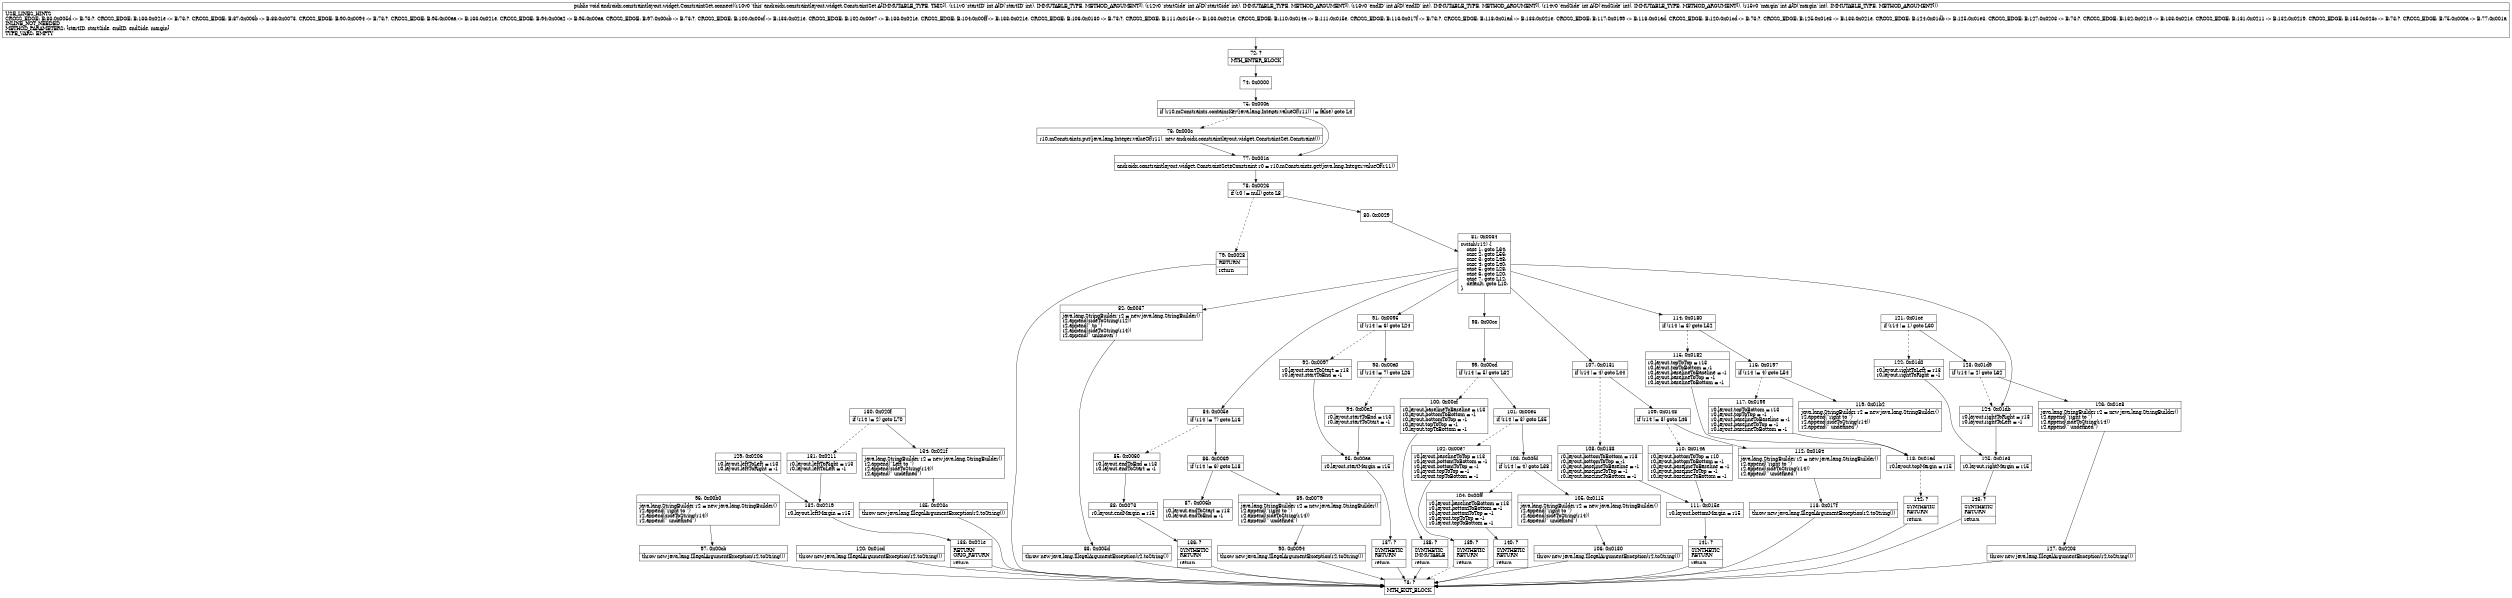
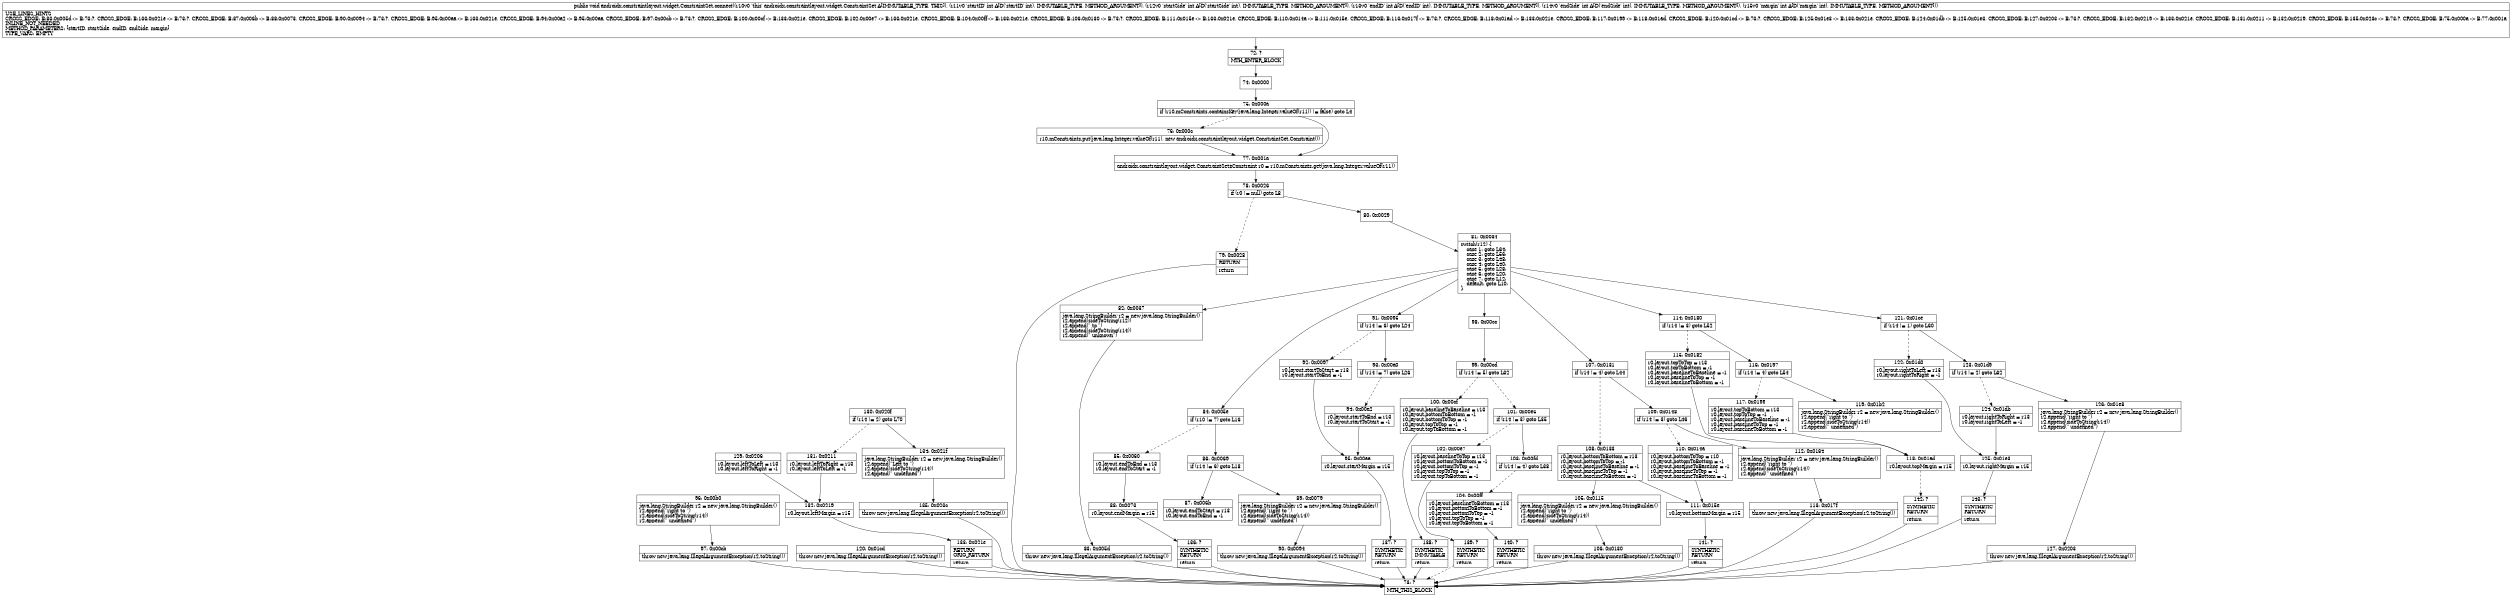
  digraph {
    node [shape=record]
    n1 [label="{72\:\ ?|MTH_ENTER_BLOCK\l}"]
    n2 [label="{74\:\ 0x0000}"]
    n3 [label="{75\:\ 0x000a|if (r10.mConstraints.containsKey(java.lang.Integer.valueOf(r11)) != false) goto L4\l}"]
    n4 [label="{76\:\ 0x000c|r10.mConstraints.put(java.lang.Integer.valueOf(r11), new androidx.constraintlayout.widget.ConstraintSet.Constraint())\l}"]
    n5 [label="{77\:\ 0x001a|androidx.constraintlayout.widget.ConstraintSet$Constraint r0 = r10.mConstraints.get(java.lang.Integer.valueOf(r11))\l}"]
    n6 [label="{78\:\ 0x0026|if (r0 != null) goto L8\l}"]
    n7 [label="{79\:\ 0x0028|RETURN\l|return\l}"]
    n8 [label="{80\:\ 0x0029}"]
-   n9 [label="{73\:\ ?|MTH_EXIT_BLOCK\l}"]
+   n9 [label="{73\:\ ?|MTH_THIS_BLOCK\l}"]
    n10 [label="{81\:\ 0x0034|switch(r12) \{\l    case 1: goto L64;\l    case 2: goto L56;\l    case 3: goto L48;\l    case 4: goto L40;\l    case 5: goto L28;\l    case 6: goto L20;\l    case 7: goto L12;\l    default: goto L10;\l\}\l}"]
    n11 [label="{82\:\ 0x0037|java.lang.StringBuilder r2 = new java.lang.StringBuilder()\lr2.append(sideToString(r12))\lr2.append(\" to \")\lr2.append(sideToString(r14))\lr2.append(\" unknown\")\l}"]
-   n12 [label="{84\:\ 0x005e|if (r14 != 7) goto L16\l}"]
+   n12 [label="{84\:\ 0x005e|if (r10 != 7) goto L16\l}"]
    n13 [label="{91\:\ 0x0095|if (r14 != 6) goto L24\l}"]
    n14 [label="{98\:\ 0x00cc}"]
    n15 [label="{107\:\ 0x0131|if (r14 != 4) goto L44\l}"]
    n16 [label="{114\:\ 0x0180|if (r14 != 3) goto L52\l}"]
    n17 [label="{121\:\ 0x01ce|if (r14 != 1) goto L60\l}"]
    n18 [label="{83\:\ 0x005d|throw new java.lang.IllegalArgumentException(r2.toString())\l}"]
    n19 [label="{85\:\ 0x0060|r0.layout.endToEnd = r13\lr0.layout.endToStart = \-1\l}"]
    n20 [label="{86\:\ 0x0069|if (r14 != 6) goto L18\l}"]
    n21 [label="{92\:\ 0x0097|r0.layout.startToStart = r13\lr0.layout.startToEnd = \-1\l}"]
    n22 [label="{93\:\ 0x00a0|if (r14 != 7) goto L26\l}"]
    n23 [label="{99\:\ 0x00cd|if (r14 != 5) goto L32\l}"]
    n24 [label="{108\:\ 0x0133|r0.layout.bottomToBottom = r13\lr0.layout.bottomToTop = \-1\lr0.layout.baselineToBaseline = \-1\lr0.layout.baselineToTop = \-1\lr0.layout.baselineToBottom = \-1\l}"]
    n25 [label="{109\:\ 0x0148|if (r14 != 3) goto L46\l}"]
    n26 [label="{115\:\ 0x0182|r0.layout.topToTop = r13\lr0.layout.topToBottom = \-1\lr0.layout.baselineToBaseline = \-1\lr0.layout.baselineToTop = \-1\lr0.layout.baselineToBottom = \-1\l}"]
    n27 [label="{116\:\ 0x0197|if (r14 != 4) goto L54\l}"]
    n28 [label="{122\:\ 0x01d0|r0.layout.rightToLeft = r13\lr0.layout.rightToRight = \-1\l}"]
    n29 [label="{123\:\ 0x01d9|if (r14 != 2) goto L62\l}"]
    n30 [label="{88\:\ 0x0073|r0.layout.endMargin = r15\l}"]
    n31 [label="{87\:\ 0x006b|r0.layout.endToStart = r13\lr0.layout.endToEnd = \-1\l}"]
    n32 [label="{89\:\ 0x0079|java.lang.StringBuilder r2 = new java.lang.StringBuilder()\lr2.append(\"right to \")\lr2.append(sideToString(r14))\lr2.append(\" undefined\")\l}"]
    n33 [label="{136\:\ ?|SYNTHETIC\lRETURN\l|return\l}"]
    n34 [label="{90\:\ 0x0094|throw new java.lang.IllegalArgumentException(r2.toString())\l}"]
    n35 [label="{95\:\ 0x00aa|r0.layout.startMargin = r15\l}"]
    n36 [label="{94\:\ 0x00a2|r0.layout.startToEnd = r13\lr0.layout.startToStart = \-1\l}"]
    n37 [label="{137\:\ ?|SYNTHETIC\lRETURN\l|return\l}"]
    n38 [label="{96\:\ 0x00b0|java.lang.StringBuilder r2 = new java.lang.StringBuilder()\lr2.append(\"right to \")\lr2.append(sideToString(r14))\lr2.append(\" undefined\")\l}"]
    n39 [label="{97\:\ 0x00cb|throw new java.lang.IllegalArgumentException(r2.toString())\l}"]
    n40 [label="{100\:\ 0x00cf|r0.layout.baselineToBaseline = r13\lr0.layout.bottomToBottom = \-1\lr0.layout.bottomToTop = \-1\lr0.layout.topToTop = \-1\lr0.layout.topToBottom = \-1\l}"]
    n41 [label="{101\:\ 0x00e5|if (r14 != 3) goto L35\l}"]
    n42 [label="{138\:\ ?|SYNTHETIC\lIMMUTABLE\l|return\l}"]
    n43 [label="{102\:\ 0x00e7|r0.layout.baselineToTop = r13\lr0.layout.bottomToBottom = \-1\lr0.layout.bottomToTop = \-1\lr0.layout.topToTop = \-1\lr0.layout.topToBottom = \-1\l}"]
    n44 [label="{103\:\ 0x00fd|if (r14 != 4) goto L38\l}"]
    n45 [label="{139\:\ ?|SYNTHETIC\lRETURN\l|return\l}"]
    n46 [label="{104\:\ 0x00ff|r0.layout.baselineToBottom = r13\lr0.layout.bottomToBottom = \-1\lr0.layout.bottomToTop = \-1\lr0.layout.topToTop = \-1\lr0.layout.topToBottom = \-1\l}"]
    n47 [label="{105\:\ 0x0115|java.lang.StringBuilder r2 = new java.lang.StringBuilder()\lr2.append(\"right to \")\lr2.append(sideToString(r14))\lr2.append(\" undefined\")\l}"]
    n48 [label="{140\:\ ?|SYNTHETIC\lRETURN\l|return\l}"]
    n49 [label="{106\:\ 0x0130|throw new java.lang.IllegalArgumentException(r2.toString())\l}"]
    n50 [label="{111\:\ 0x015e|r0.layout.bottomMargin = r15\l}"]
    n51 [label="{110\:\ 0x014a|r0.layout.bottomToTop = r10\lr0.layout.bottomToBottom = \-1\lr0.layout.baselineToBaseline = \-1\lr0.layout.baselineToTop = \-1\lr0.layout.baselineToBottom = \-1\l}"]
    n52 [label="{112\:\ 0x0164|java.lang.StringBuilder r2 = new java.lang.StringBuilder()\lr2.append(\"right to \")\lr2.append(sideToString(r14))\lr2.append(\" undefined\")\l}"]
    n53 [label="{141\:\ ?|SYNTHETIC\lRETURN\l|return\l}"]
    n54 [label="{113\:\ 0x017f|throw new java.lang.IllegalArgumentException(r2.toString())\l}"]
    n55 [label="{118\:\ 0x01ad|r0.layout.topMargin = r15\l}"]
    n56 [label="{117\:\ 0x0199|r0.layout.topToBottom = r13\lr0.layout.topToTop = \-1\lr0.layout.baselineToBaseline = \-1\lr0.layout.baselineToTop = \-1\lr0.layout.baselineToBottom = \-1\l}"]
    n57 [label="{119\:\ 0x01b2|java.lang.StringBuilder r2 = new java.lang.StringBuilder()\lr2.append(\"right to \")\lr2.append(sideToString(r14))\lr2.append(\" undefined\")\l}"]
    n58 [label="{142\:\ ?|SYNTHETIC\lRETURN\l|return\l}"]
    n59 [label="{120\:\ 0x01cd|throw new java.lang.IllegalArgumentException(r2.toString())\l}"]
    n60 [label="{125\:\ 0x01e3|r0.layout.rightMargin = r15\l}"]
    n61 [label="{124\:\ 0x01db|r0.layout.rightToRight = r13\lr0.layout.rightToLeft = \-1\l}"]
    n62 [label="{126\:\ 0x01e8|java.lang.StringBuilder r2 = new java.lang.StringBuilder()\lr2.append(\"right to \")\lr2.append(sideToString(r14))\lr2.append(\" undefined\")\l}"]
    n63 [label="{143\:\ ?|SYNTHETIC\lRETURN\l|return\l}"]
    n64 [label="{127\:\ 0x0203|throw new java.lang.IllegalArgumentException(r2.toString())\l}"]
    n65 [label="{129\:\ 0x0206|r0.layout.leftToLeft = r13\lr0.layout.leftToRight = \-1\l}"]
    n66 [label="{132\:\ 0x0219|r0.layout.leftMargin = r15\l}"]
    n67 [label="{130\:\ 0x020f|if (r14 != 2) goto L70\l}"]
    n68 [label="{131\:\ 0x0211|r0.layout.leftToRight = r13\lr0.layout.leftToLeft = \-1\l}"]
    n69 [label="{134\:\ 0x021f|java.lang.StringBuilder r2 = new java.lang.StringBuilder()\lr2.append(\"Left to \")\lr2.append(sideToString(r14))\lr2.append(\" undefined\")\l}"]
    n70 [label="{133\:\ 0x021e|RETURN\lORIG_RETURN\l|return\l}"]
    n71 [label="{135\:\ 0x023c|throw new java.lang.IllegalArgumentException(r2.toString())\l}"]
    n72 [label="{public void androidx.constraintlayout.widget.ConstraintSet.connect((r10v0 'this' androidx.constraintlayout.widget.ConstraintSet A[IMMUTABLE_TYPE, THIS]), (r11v0 'startID' int A[D('startID' int), IMMUTABLE_TYPE, METHOD_ARGUMENT]), (r12v0 'startSide' int A[D('startSide' int), IMMUTABLE_TYPE, METHOD_ARGUMENT]), (r13v0 'endID' int A[D('endID' int), IMMUTABLE_TYPE, METHOD_ARGUMENT]), (r14v0 'endSide' int A[D('endSide' int), IMMUTABLE_TYPE, METHOD_ARGUMENT]), (r15v0 'margin' int A[D('margin' int), IMMUTABLE_TYPE, METHOD_ARGUMENT]))  | USE_LINES_HINTS\lCROSS_EDGE: B:83:0x005d \-\> B:73:?, CROSS_EDGE: B:133:0x021e \-\> B:73:?, CROSS_EDGE: B:87:0x006b \-\> B:88:0x0073, CROSS_EDGE: B:90:0x0094 \-\> B:73:?, CROSS_EDGE: B:95:0x00aa \-\> B:133:0x021e, CROSS_EDGE: B:94:0x00a2 \-\> B:95:0x00aa, CROSS_EDGE: B:97:0x00cb \-\> B:73:?, CROSS_EDGE: B:100:0x00cf \-\> B:133:0x021e, CROSS_EDGE: B:102:0x00e7 \-\> B:133:0x021e, CROSS_EDGE: B:104:0x00ff \-\> B:133:0x021e, CROSS_EDGE: B:106:0x0130 \-\> B:73:?, CROSS_EDGE: B:111:0x015e \-\> B:133:0x021e, CROSS_EDGE: B:110:0x014a \-\> B:111:0x015e, CROSS_EDGE: B:113:0x017f \-\> B:73:?, CROSS_EDGE: B:118:0x01ad \-\> B:133:0x021e, CROSS_EDGE: B:117:0x0199 \-\> B:118:0x01ad, CROSS_EDGE: B:120:0x01cd \-\> B:73:?, CROSS_EDGE: B:125:0x01e3 \-\> B:133:0x021e, CROSS_EDGE: B:124:0x01db \-\> B:125:0x01e3, CROSS_EDGE: B:127:0x0203 \-\> B:73:?, CROSS_EDGE: B:132:0x0219 \-\> B:133:0x021e, CROSS_EDGE: B:131:0x0211 \-\> B:132:0x0219, CROSS_EDGE: B:135:0x023c \-\> B:73:?, CROSS_EDGE: B:75:0x000a \-\> B:77:0x001a\lINLINE_NOT_NEEDED\lMETHOD_PARAMETERS: [startID, startSide, endID, endSide, margin]\lTYPE_VARS: EMPTY\l}"]
    n1 -> n2
    n2 -> n3
    n3 -> n4 [style=dashed]
    n3 -> n5
    n4 -> n5
    n5 -> n6
    n6 -> n7 [style=dashed]
    n6 -> n8
    n7 -> n9
    n8 -> n10
    n10 -> n11
    n10 -> n12
    n10 -> n13
    n10 -> n14
    n10 -> n15
    n10 -> n16
-   n10 -> n61
+   n10 -> n17
    n11 -> n18
    n12 -> n19 [style=dashed]
    n12 -> n20
    n13 -> n21 [style=dashed]
    n13 -> n22
    n14 -> n23
    n15 -> n24 [style=dashed]
    n15 -> n25
    n16 -> n26 [style=dashed]
    n16 -> n27
    n17 -> n28 [style=dashed]
    n17 -> n29
    n18 -> n9
    n19 -> n30
    n20 -> n31 [style=solid]
    n20 -> n32
    n21 -> n35
    n22 -> n36 [style=dashed]
    n23 -> n40 [style=dashed]
-   n23 -> n41
+   n23 -> n41 [style=dashed]
    n24 -> n50
    n25 -> n51 [style=dashed]
    n25 -> n52
    n26 -> n55
    n27 -> n56 [style=dashed]
    n27 -> n57
    n28 -> n60
    n29 -> n61 [style=dashed]
    n29 -> n62
    n30 -> n33
    n32 -> n34
    n33 -> n9
    n34 -> n9
    n35 -> n37
    n36 -> n35
    n37 -> n9
    n38 -> n39
    n39 -> n9
    n40 -> n42
    n41 -> n43 [style=dashed]
    n41 -> n44
    n42 -> n9
    n43 -> n45
    n44 -> n46 [style=dashed]
-   n44 -> n47
+   n24 -> n47
    n45 -> n9 [style=dashed]
    n46 -> n48
    n47 -> n49
    n48 -> n9
    n49 -> n9
    n50 -> n53
    n51 -> n50
    n52 -> n54
    n53 -> n9
    n54 -> n9
    n55 -> n58 [style=dashed]
    n56 -> n55
    n58 -> n9
    n59 -> n9
    n60 -> n63
    n61 -> n60
    n62 -> n64
    n63 -> n9
    n64 -> n9
    n65 -> n66
    n66 -> n70
    n67 -> n68 [style=dashed]
    n67 -> n69
    n68 -> n66
    n69 -> n71
    n70 -> n9
    n71 -> n9
    n72 -> n1
  }
